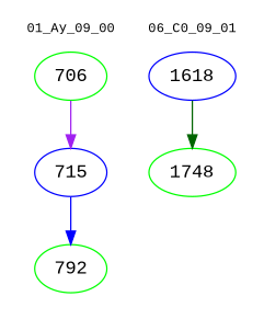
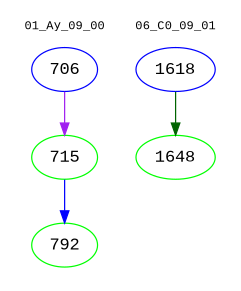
  digraph {
    fontname="Liberation Mono"
    node [color=green fontname="Liberation Mono"]
    edge [fontname="Liberation Mono"]
-   n1 [label=706]
-   n2 [color=blue label=715]
+   n1 [color=blue label=706]
+   n2 [label=715]
    n3 [label=792]
    n4 [color=blue label=1618]
-   n5 [label=1748]
+   n5 [label=1648]
    subgraph cluster_1 {
      color=white
      fontsize=10
      label="01_Ay_09_00"
      n1
      n2
      n3
    }
    subgraph cluster_2 {
      color=white
      fontsize=10
      label="06_C0_09_01"
      n4
      n5
    }
    n1 -> n2 [color=purple]
    n2 -> n3 [color=blue]
    n4 -> n5 [color=darkgreen]
  }
